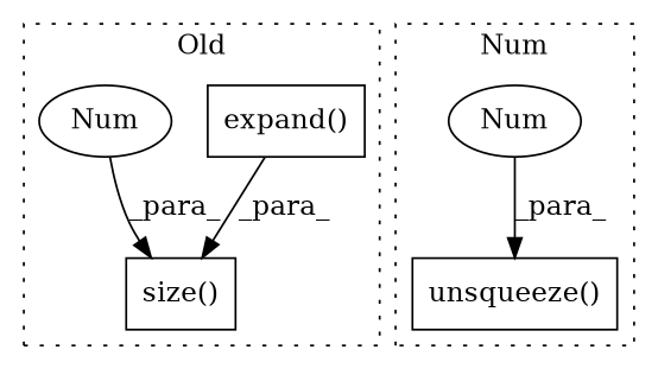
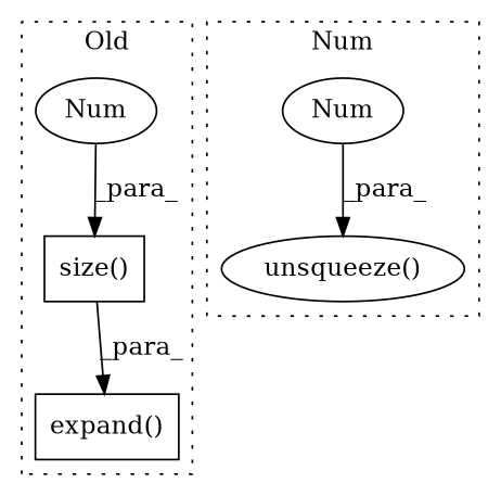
  digraph {
    node [a=75 l=1 shape=box]
    n1 [l="28,1" label="expand()" s="3107,3148"]
    n2 [l="15,1" label="size()" s="2740,2756"]
    n3 [a=76 label=Num s=2755 shape=ellipse]
-   n4 [l="16,1" label="unsqueeze()" s="2789,2806"]
+   n4 [l="16,1" label="unsqueeze()" s="2789,2806" shape=ellipse]
    n5 [a=76 label=Num s=2805 shape=ellipse]
    subgraph cluster_1 {
      label=Old
      style=dotted
      n1
      n2
      n3
    }
    subgraph cluster_2 {
      label=Num
      style=dotted
      n4
      n5
    }
-   n1 -> n2 [label=_para_]
+   n2 -> n1 [label=_para_]
    n3 -> n2 [label=_para_]
    n5 -> n4 [label=_para_]
  }
